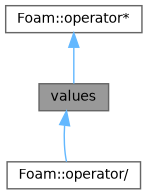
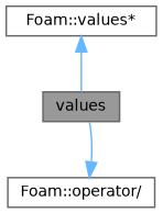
  digraph {
    rankdir=TB
    node [color=grey40 fillcolor=white fontname=Helvetica fontsize=10 shape=box style=filled]
    edge [color=steelblue1 dir=back fontname=Helvetica fontsize=10 labelfontname=Helvetica labelfontsize=10 style=solid]
    n1 [color=gray40 fillcolor=grey60 fontcolor=black height=0.2 label=values width=0.4]
    n2 [height=0.2 label="Foam::operator/" width=0.4]
-   n3 [height=0.2 label="Foam::operator*" width=0.4]
-   n1 -> n2
+   n3 [height=0.2 label="Foam::values*" width=0.4]
+   n2 -> n1
    n3 -> n1
  }
